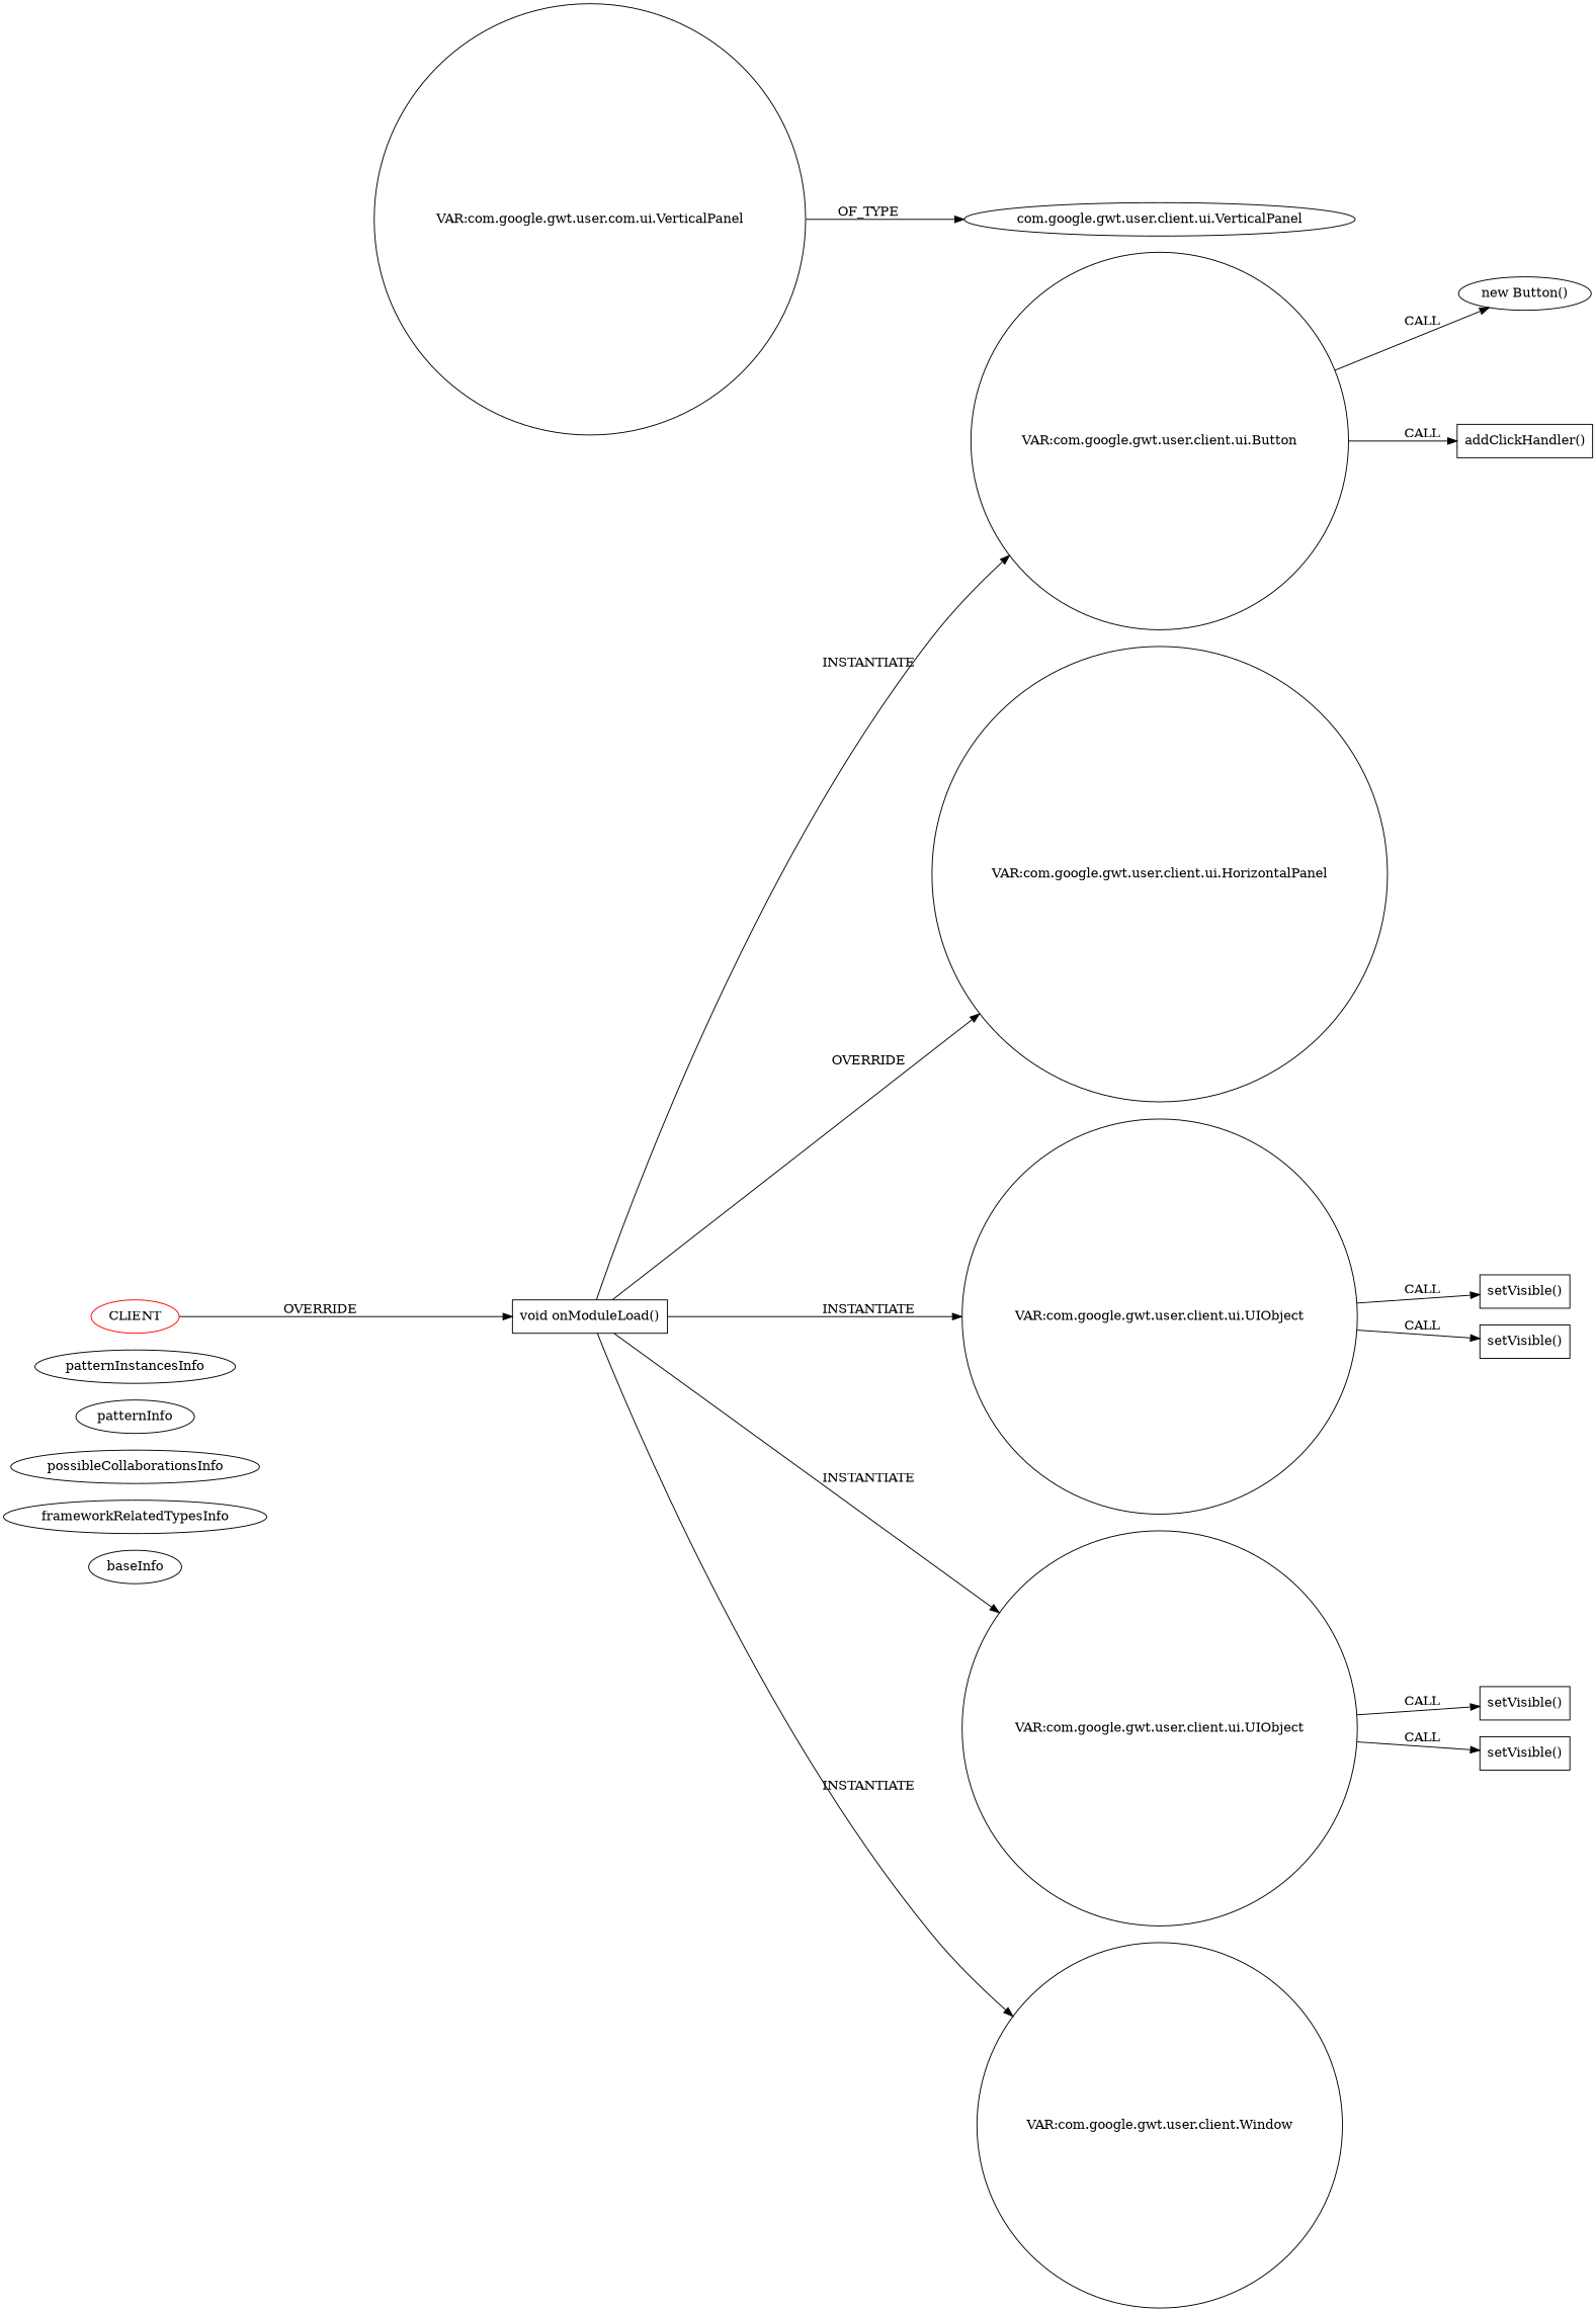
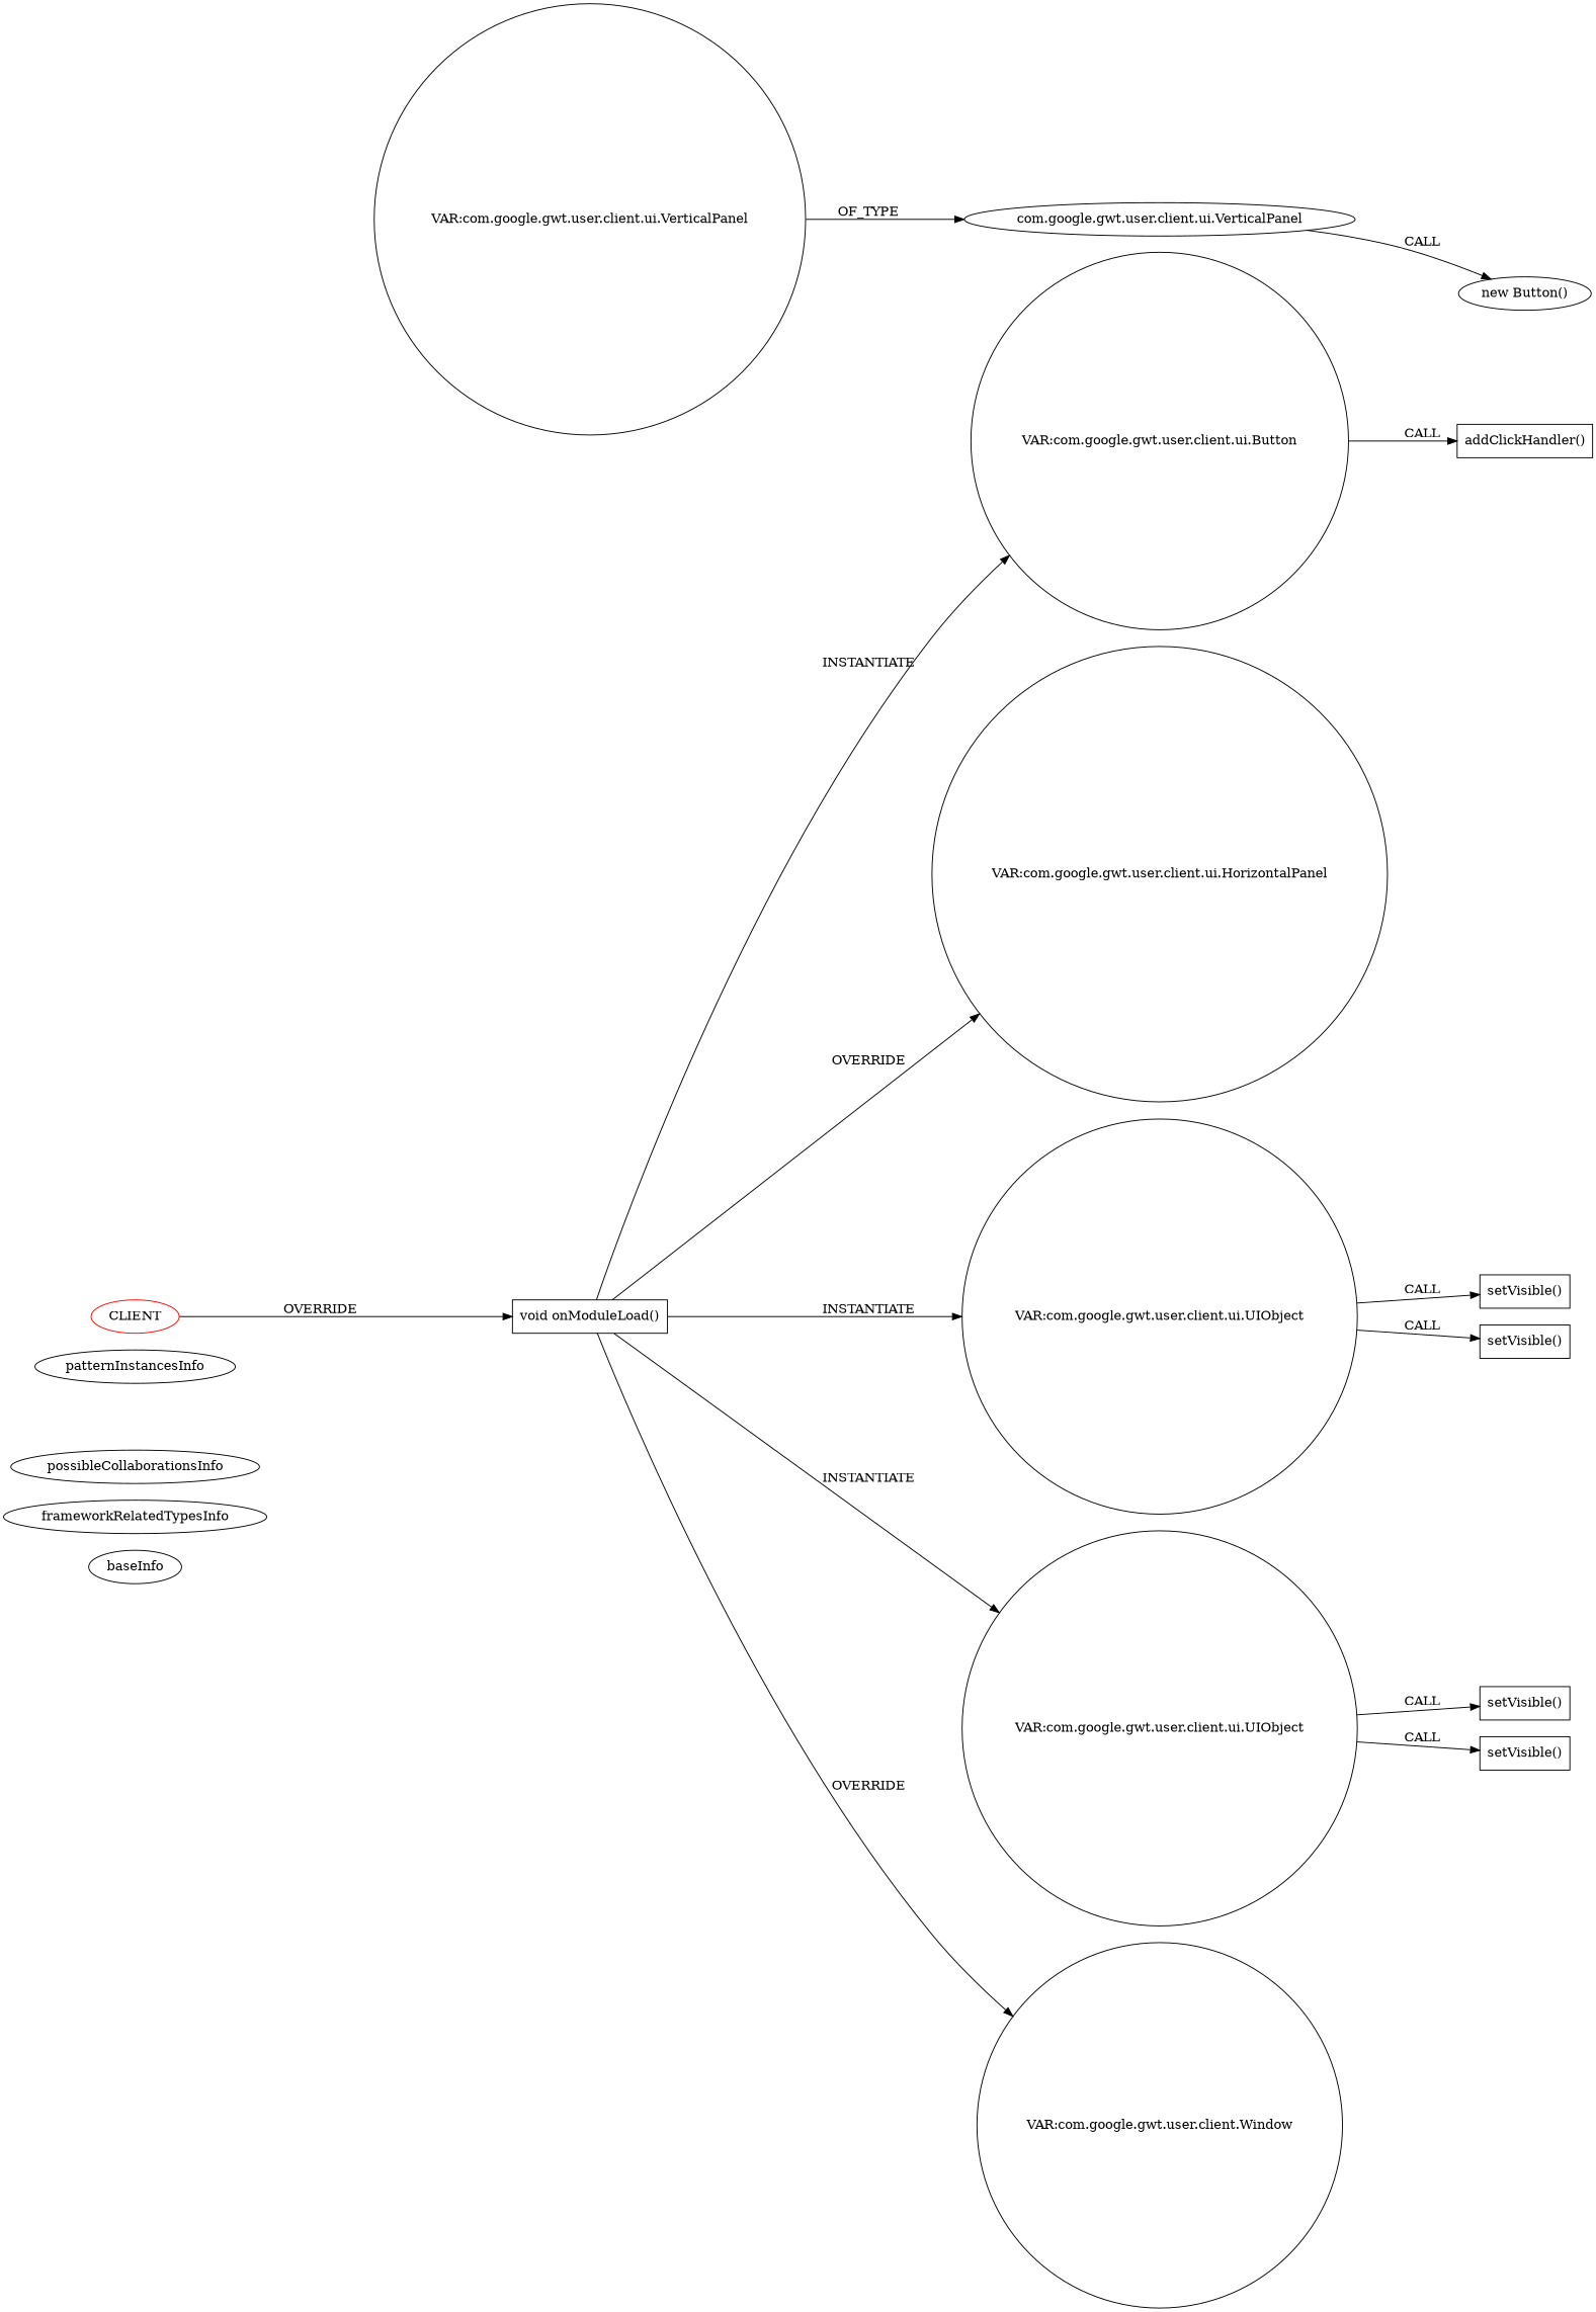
  digraph {
    rankdir=LR
    node [isFrameworkType=false vertexType=VARIABLE_EXPRESION]
    baseInfo [category=pattern graphId=155 isAnonymous=false possibleRelation=false isFrameworkType="" vertexType=""]
    frameworkRelatedTypesInfo [isFrameworkType="" vertexType=""]
    possibleCollaborationsInfo [isFrameworkType="" vertexType=""]
-   patternInfo [frequency=2.0 patternRootClient=0 isFrameworkType="" vertexType=""]
    patternInstancesInfo [0="Christian-Achilli-ropasci~/Christian-Achilli-ropasci/ropasci-master/Rock-Paper-Scissor/src/main/java/com/chris/interview/client/RopasciGame.java~RopasciGame~82" 1="Max-Hailperin-MessageBoard~/Max-Hailperin-MessageBoard/MessageBoard-master/MessageBoard/src/edu/gac/mcs270/messageboard/client/MessageBoard.java~MessageBoard~324" isFrameworkType="" vertexType=""]
    n6 [label="new Button()" vertexType=CONSTRUCTOR_CALL]
    n7 [label="VAR:com.google.gwt.user.client.ui.Button" shape=circle]
    n8 [label="addClickHandler()" shape=box vertexType=INSIDE_CALL]
    n9 [label="void onModuleLoad()" shape=box vertexType=OVERRIDING_METHOD_DECLARATION]
    n10 [label="VAR:com.google.gwt.user.client.ui.UIObject" shape=circle]
    n11 [label="VAR:com.google.gwt.user.client.ui.UIObject" shape=circle]
    n12 [label="VAR:com.google.gwt.user.client.Window" shape=circle]
    n13 [label="VAR:com.google.gwt.user.client.ui.HorizontalPanel" shape=circle]
    n14 [label="setVisible()" shape=box vertexType=INSIDE_CALL]
    n15 [label="setVisible()" shape=box vertexType=INSIDE_CALL]
    n16 [label="setVisible()" shape=box vertexType=INSIDE_CALL]
    n17 [label="setVisible()" shape=box vertexType=INSIDE_CALL]
-   n18 [label="VAR:com.google.gwt.user.com.ui.VerticalPanel" shape=circle]
+   n18 [label="VAR:com.google.gwt.user.client.ui.VerticalPanel" shape=circle]
    n19 [label="com.google.gwt.user.client.ui.VerticalPanel" vertexType=FRAMEWORK_CLASS_TYPE]
    n20 [color=red label=CLIENT vertexType=ROOT_CLIENT_CLASS_DECLARATION]
-   n7 -> n6 [label=CALL]
+   n19 -> n6 [label=CALL]
    n7 -> n8 [label=CALL]
    n9 -> n7 [label=INSTANTIATE]
    n9 -> n10 [label=INSTANTIATE]
    n9 -> n11 [label=INSTANTIATE]
-   n9 -> n12 [label=INSTANTIATE]
+   n9 -> n12 [label=OVERRIDE]
    n9 -> n13 [label=OVERRIDE]
    n10 -> n14 [label=CALL]
    n10 -> n15 [label=CALL]
    n11 -> n16 [label=CALL]
    n11 -> n17 [label=CALL]
    n18 -> n19 [label=OF_TYPE]
    n20 -> n9 [label=OVERRIDE]
  }
